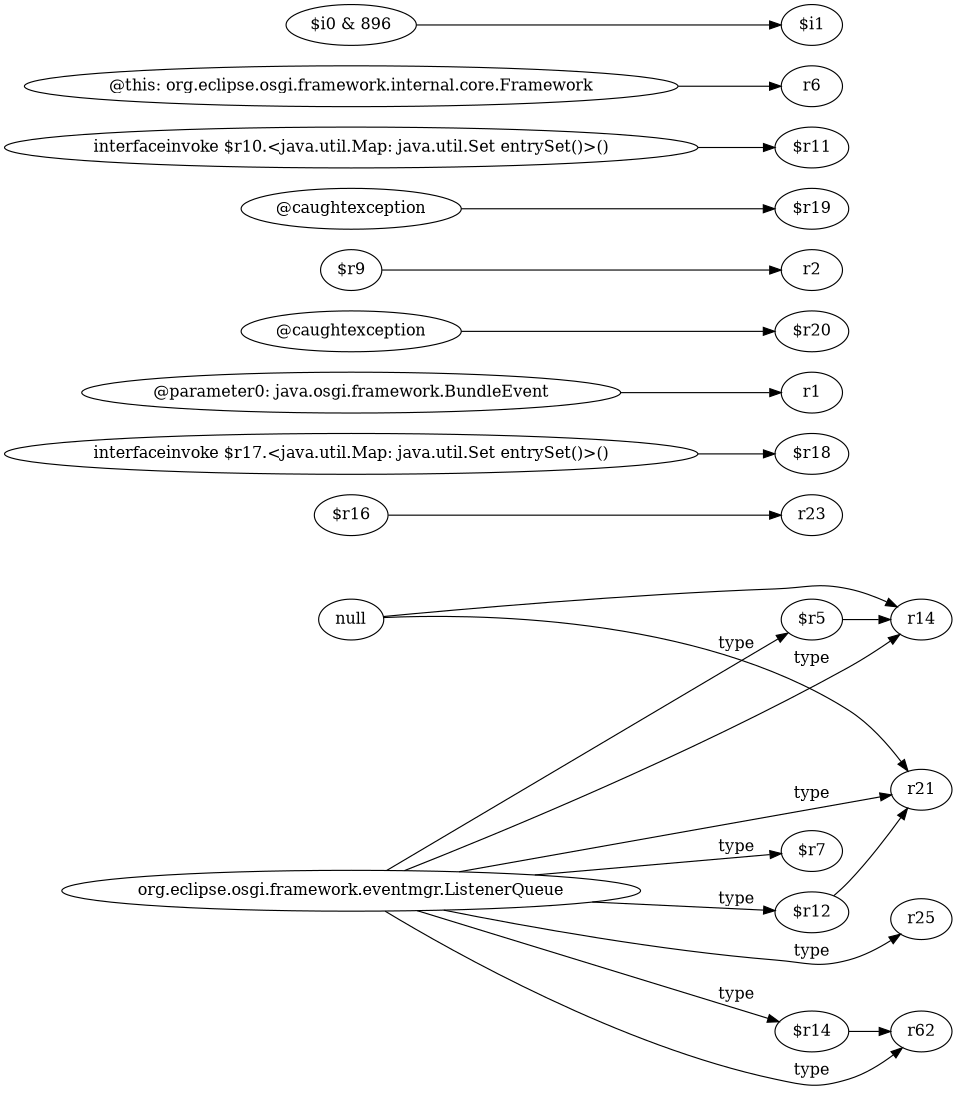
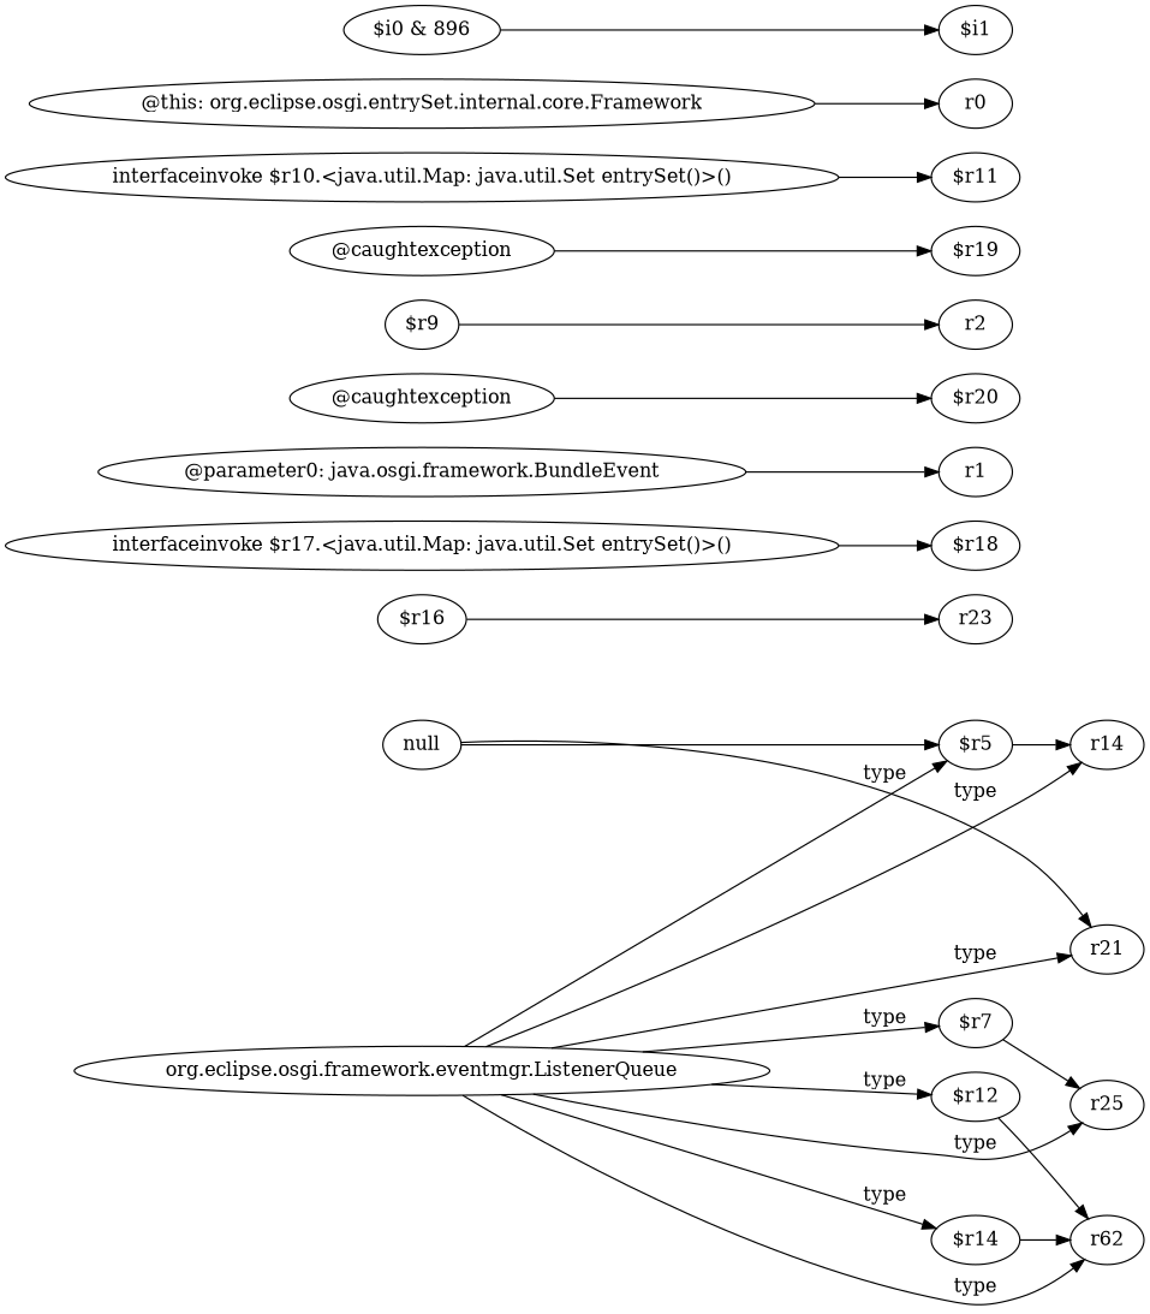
  digraph {
    rankdir=LR
    n1 [label="org.eclipse.osgi.framework.eventmgr.ListenerQueue"]
    n2 [label="$r5"]
    n3 [label="$r7"]
    n4 [label=r25]
    n5 [label=r21]
    n6 [label=r14]
    n7 [label="$r12"]
    n8 [label="$r14"]
    n9 [label=r62]
    n10 [label="$r16"]
    n11 [label=r23]
    n12 [label="interfaceinvoke $r17.<java.util.Map: java.util.Set entrySet()>()"]
    n13 [label="$r18"]
    n14 [label="@parameter0: java.osgi.framework.BundleEvent"]
    n15 [label=r1]
    n16 [label="@caughtexception"]
    n17 [label="$r20"]
    n18 [label=null]
    n19 [label="$r9"]
    n20 [label=r2]
    n21 [label="@caughtexception"]
    n22 [label="$r19"]
    n23 [label="interfaceinvoke $r10.<java.util.Map: java.util.Set entrySet()>()"]
    n24 [label="$r11"]
-   n25 [label="@this: org.eclipse.osgi.framework.internal.core.Framework"]
-   n26 [label=r6]
+   n25 [label="@this: org.eclipse.osgi.entrySet.internal.core.Framework"]
+   n26 [label=r0]
    n27 [label="$i0 & 896"]
    n28 [label="$i1"]
    n1 -> n2 [label=type]
    n1 -> n3 [label=type]
    n1 -> n4 [label=type]
    n1 -> n5 [label=type]
    n1 -> n6 [label=type]
    n1 -> n7 [label=type]
    n1 -> n8 [label=type]
    n1 -> n9 [label=type]
    n2 -> n6
-   n7 -> n5
+   n3 -> n4
+   n7 -> n9
    n8 -> n9
    n10 -> n11
    n12 -> n13
    n14 -> n15
    n16 -> n17
    n18 -> n5
-   n18 -> n6
+   n18 -> n2
    n19 -> n20
    n21 -> n22
    n23 -> n24
    n25 -> n26
    n27 -> n28
  }
